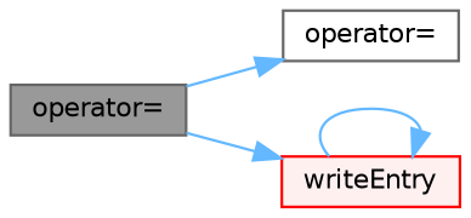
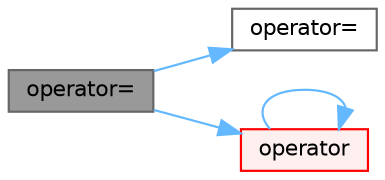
  digraph {
    rankdir=LR
    node [fontname=Helvetica fontsize=10 shape=box style=filled]
    edge [color=steelblue1 fontname=Helvetica fontsize=10 labelfontname=Helvetica labelfontsize=10 style=solid]
    n1 [color=gray40 fillcolor=grey60 fontcolor=black height=0.2 label="operator=" width=0.4]
    n2 [color=grey40 fillcolor=white height=0.2 label="operator=" width=0.4]
-   n3 [color=red fillcolor="#FFF0F0" height=0.2 label=writeEntry width=0.4]
+   n3 [color=red fillcolor="#FFF0F0" height=0.2 label=operator width=0.4]
    n1 -> n2
    n1 -> n3
    n3 -> n3
  }
